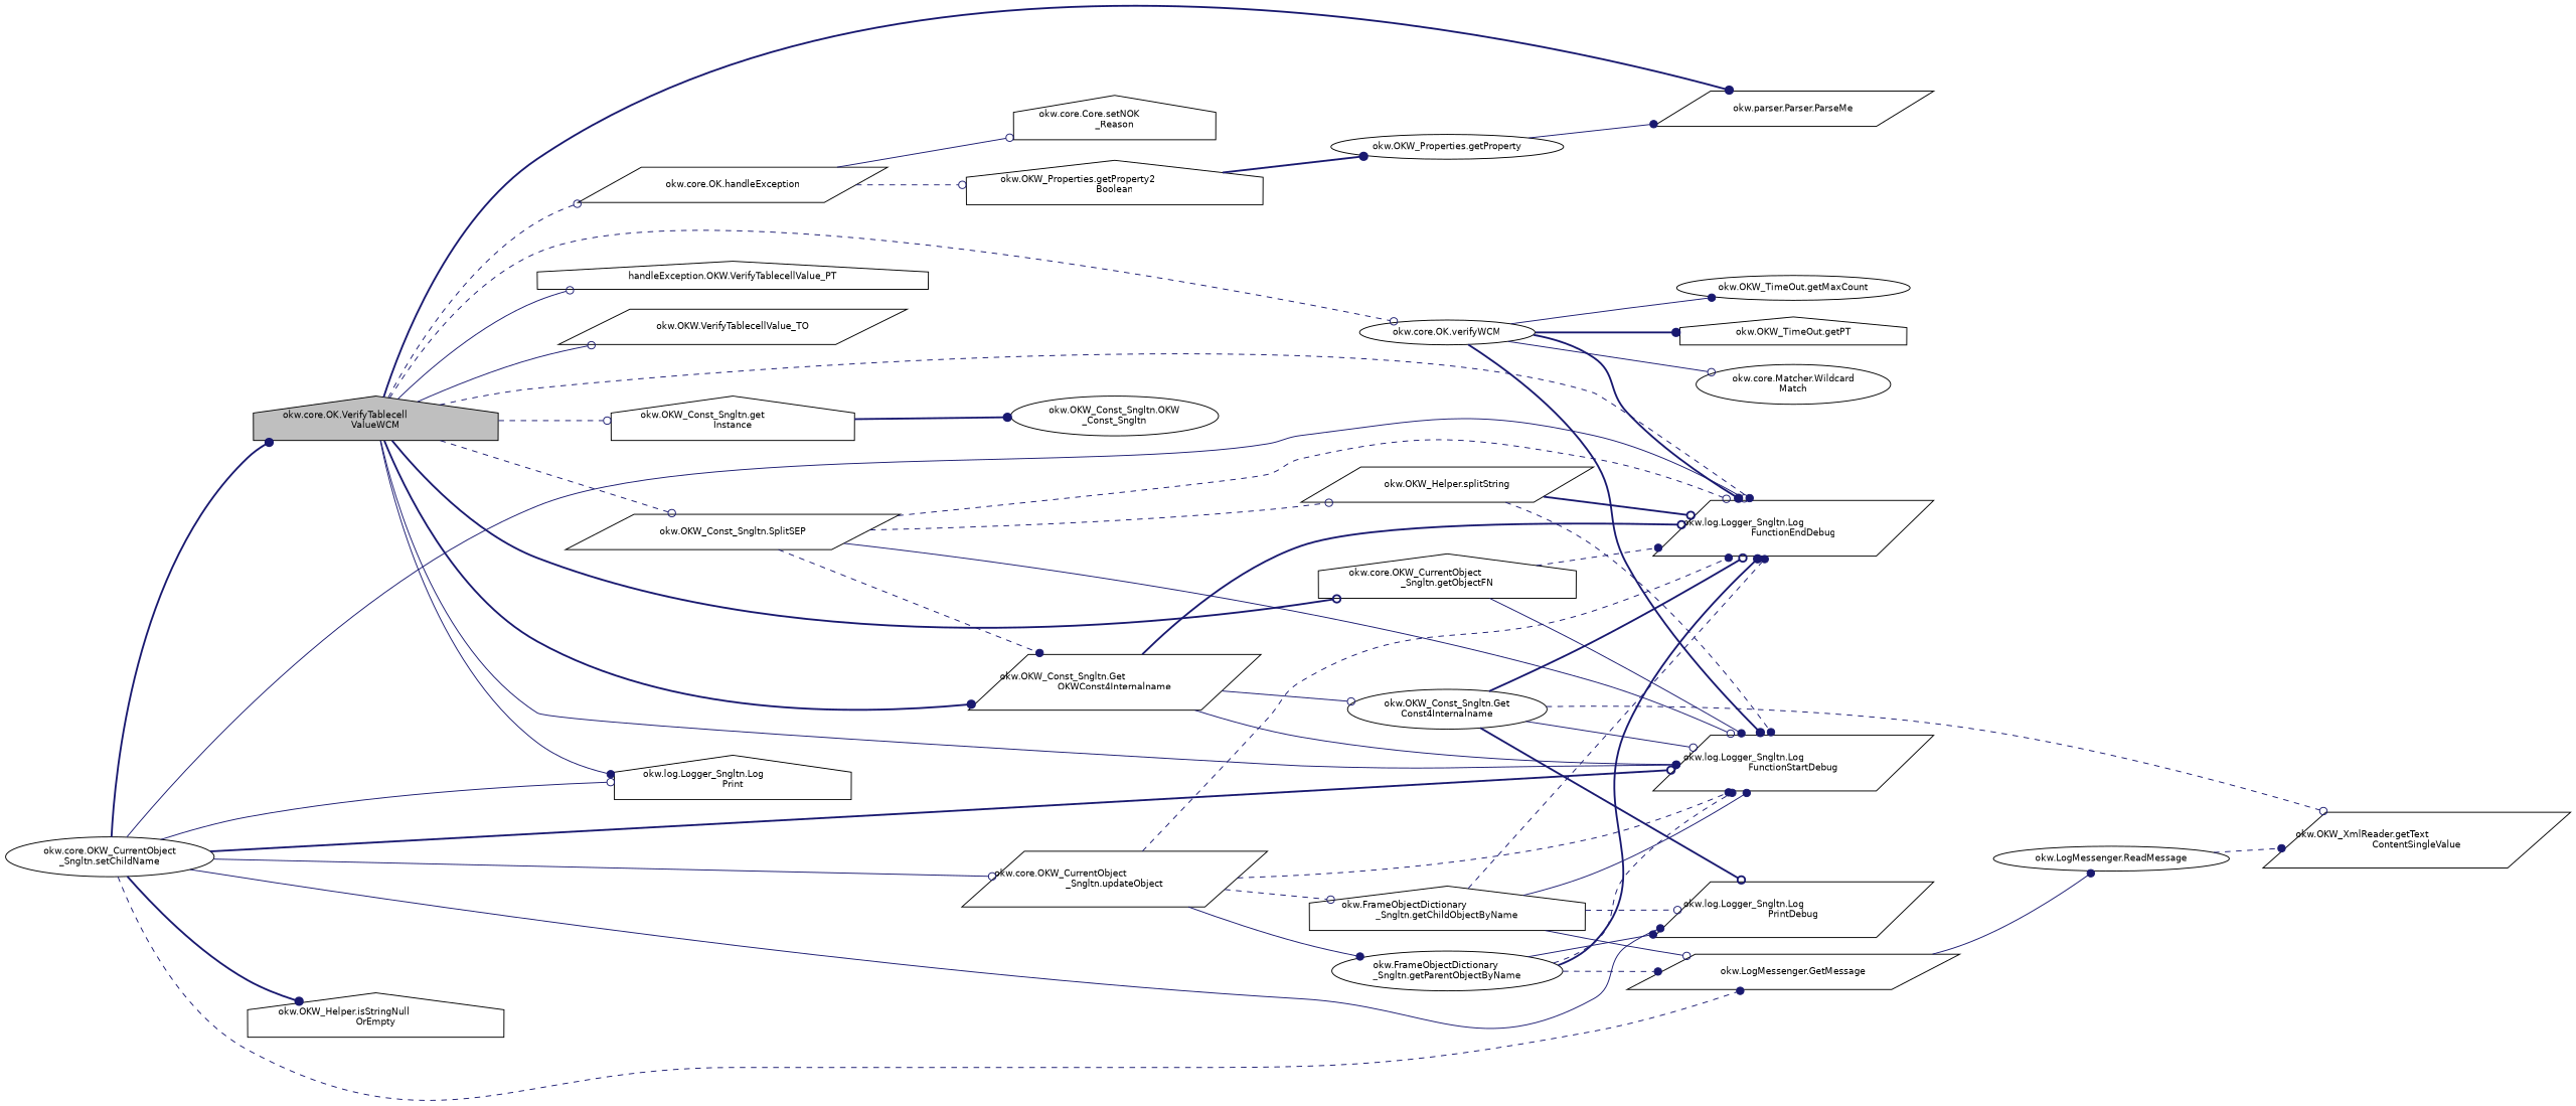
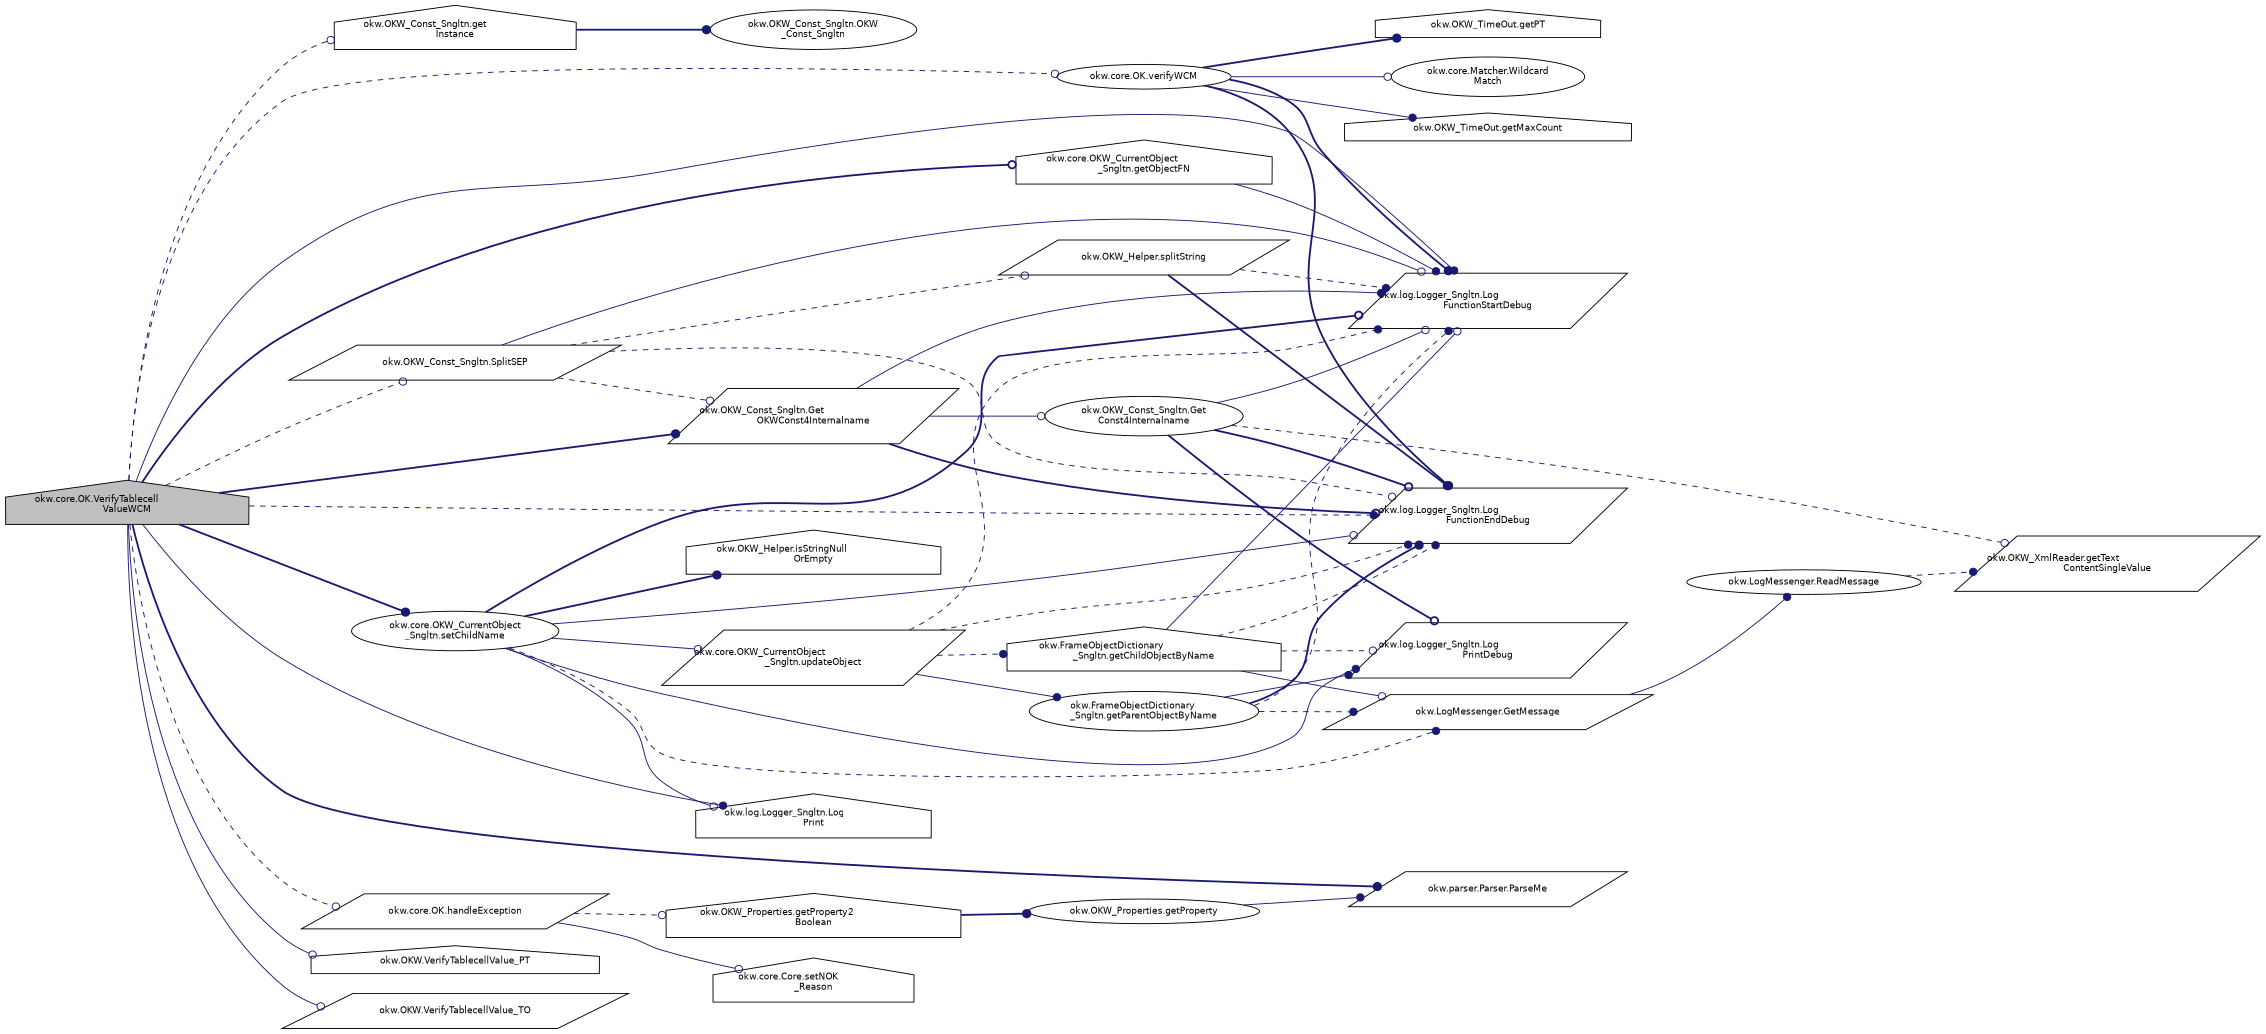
  digraph {
    rankdir=LR
    node [color=black fillcolor=white fontname=Helvetica fontsize=10 shape=parallelogram style=filled]
    edge [arrowhead=dot color=midnightblue fontname=Helvetica fontsize=10 labelfontname=Helvetica labelfontsize=10 style=solid]
    n1 [fillcolor=grey75 fontcolor=black height=0.2 label="okw.core.OK.VerifyTablecell\lValueWCM" shape=house width=0.4]
    n2 [height=0.2 label="okw.OKW_Const_Sngltn.get\lInstance" shape=house width=0.4]
    n3 [height=0.2 label="okw.core.OKW_CurrentObject\l_Sngltn.getObjectFN" shape=house width=0.4]
    n4 [height=0.2 label="okw.log.Logger_Sngltn.Log\lFunctionEndDebug" width=0.4]
    n5 [height=0.2 label="okw.log.Logger_Sngltn.Log\lFunctionStartDebug" width=0.4]
    n6 [height=0.2 label="okw.OKW_Const_Sngltn.Get\lOKWConst4Internalname" width=0.4]
    n7 [height=0.2 label="okw.parser.Parser.ParseMe" width=0.4]
    n8 [height=0.2 label="okw.core.OK.handleException" width=0.4]
    n9 [height=0.2 label="okw.log.Logger_Sngltn.Log\lPrint" shape=house width=0.4]
    n10 [height=0.2 label="okw.core.OKW_CurrentObject\l_Sngltn.setChildName" shape=ellipse width=0.4]
    n11 [height=0.2 label="okw.OKW_Const_Sngltn.SplitSEP" width=0.4]
-   n12 [height=0.2 label="handleException.OKW.VerifyTablecellValue_PT" shape=house width=0.4]
+   n12 [height=0.2 label="okw.OKW.VerifyTablecellValue_PT" shape=house width=0.4]
    n13 [height=0.2 label="okw.OKW.VerifyTablecellValue_TO" width=0.4]
    n14 [height=0.2 label="okw.core.OK.verifyWCM" shape=ellipse width=0.4]
    n15 [height=0.2 label="okw.OKW_Const_Sngltn.OKW\l_Const_Sngltn" shape=ellipse width=0.4]
    n16 [height=0.2 label="okw.OKW_Const_Sngltn.Get\lConst4Internalname" shape=ellipse width=0.4]
    n17 [height=0.2 label="okw.OKW_Properties.getProperty" shape=ellipse width=0.4]
    n18 [height=0.2 label="okw.OKW_Properties.getProperty2\lBoolean" shape=house width=0.4]
    n19 [height=0.2 label="okw.core.Core.setNOK\l_Reason" shape=house width=0.4]
    n20 [height=0.2 label="okw.log.Logger_Sngltn.Log\lPrintDebug" width=0.4]
    n21 [height=0.2 label="okw.LogMessenger.GetMessage" width=0.4]
    n22 [height=0.2 label="okw.OKW_Helper.isStringNull\lOrEmpty" shape=house width=0.4]
    n23 [height=0.2 label="okw.core.OKW_CurrentObject\l_Sngltn.updateObject" width=0.4]
    n24 [height=0.2 label="okw.OKW_Helper.splitString" width=0.4]
-   n25 [height=0.2 label="okw.OKW_TimeOut.getMaxCount" shape=ellipse width=0.4]
+   n25 [height=0.2 label="okw.OKW_TimeOut.getMaxCount" shape=house width=0.4]
    n26 [height=0.2 label="okw.OKW_TimeOut.getPT" shape=house width=0.4]
    n27 [height=0.2 label="okw.core.Matcher.Wildcard\lMatch" shape=ellipse width=0.4]
    n28 [height=0.2 label="okw.OKW_XmlReader.getText\lContentSingleValue" width=0.4]
    n29 [height=0.2 label="okw.LogMessenger.ReadMessage" shape=ellipse width=0.4]
    n30 [height=0.2 label="okw.FrameObjectDictionary\l_Sngltn.getChildObjectByName" shape=house width=0.4]
    n31 [height=0.2 label="okw.FrameObjectDictionary\l_Sngltn.getParentObjectByName" shape=ellipse width=0.4]
    n1 -> n2 [arrowhead=odot style=dashed]
    n1 -> n3 [arrowhead=odot style=bold]
    n1 -> n4 [style=dashed]
    n1 -> n5
    n1 -> n6 [style=bold]
    n1 -> n7 [style=bold]
    n1 -> n8 [arrowhead=odot style=dashed]
    n1 -> n9
-   n10 -> n1 [style=bold]
+   n1 -> n10 [style=bold]
    n1 -> n11 [arrowhead=odot style=dashed]
    n1 -> n12 [arrowhead=odot]
    n1 -> n13 [arrowhead=odot]
    n1 -> n14 [arrowhead=odot style=dashed]
    n2 -> n15 [style=bold]
-   n3 -> n4 [style=dashed]
    n3 -> n5
    n6 -> n4 [arrowhead=odot style=bold]
    n6 -> n5
    n6 -> n16 [arrowhead=odot]
    n8 -> n18 [arrowhead=odot style=dashed]
    n8 -> n19 [arrowhead=odot]
    n10 -> n4 [arrowhead=odot]
    n10 -> n5 [arrowhead=odot style=bold]
    n10 -> n9 [arrowhead=odot]
    n10 -> n20
    n10 -> n21 [style=dashed]
    n10 -> n22 [style=bold]
    n10 -> n23 [arrowhead=odot]
    n11 -> n4 [arrowhead=odot style=dashed]
    n11 -> n5 [arrowhead=odot]
-   n11 -> n6 [style=dashed]
+   n11 -> n6 [arrowhead=odot style=dashed]
    n11 -> n24 [arrowhead=odot style=dashed]
    n14 -> n4 [style=bold]
    n14 -> n5 [style=bold]
    n14 -> n25
    n14 -> n26 [style=bold]
    n14 -> n27 [arrowhead=odot]
    n16 -> n4 [arrowhead=odot style=bold]
    n16 -> n5 [arrowhead=odot]
    n16 -> n20 [arrowhead=odot style=bold]
    n16 -> n28 [arrowhead=odot style=dashed]
    n17 -> n7
    n18 -> n17 [style=bold]
    n21 -> n29
    n23 -> n4 [style=dashed]
    n23 -> n5 [style=dashed]
-   n23 -> n30 [arrowhead=odot style=dashed]
+   n23 -> n30 [style=dashed]
    n23 -> n31
    n24 -> n4 [arrowhead=odot style=bold]
    n24 -> n5 [style=dashed]
    n29 -> n28 [style=dashed]
    n30 -> n4 [style=dashed]
-   n30 -> n5
+   n30 -> n5 [arrowhead=odot]
    n30 -> n20 [arrowhead=odot style=dashed]
    n30 -> n21 [arrowhead=odot]
    n31 -> n4 [style=bold]
    n31 -> n5 [style=dashed]
    n31 -> n20
    n31 -> n21 [style=dashed]
  }
